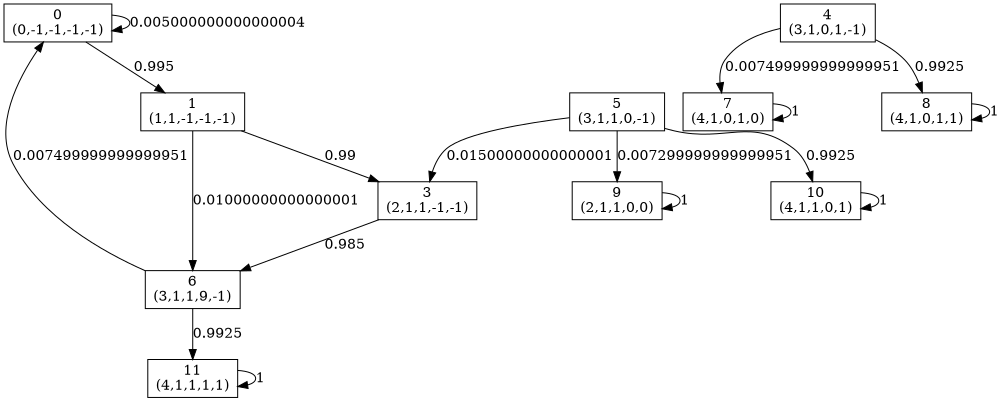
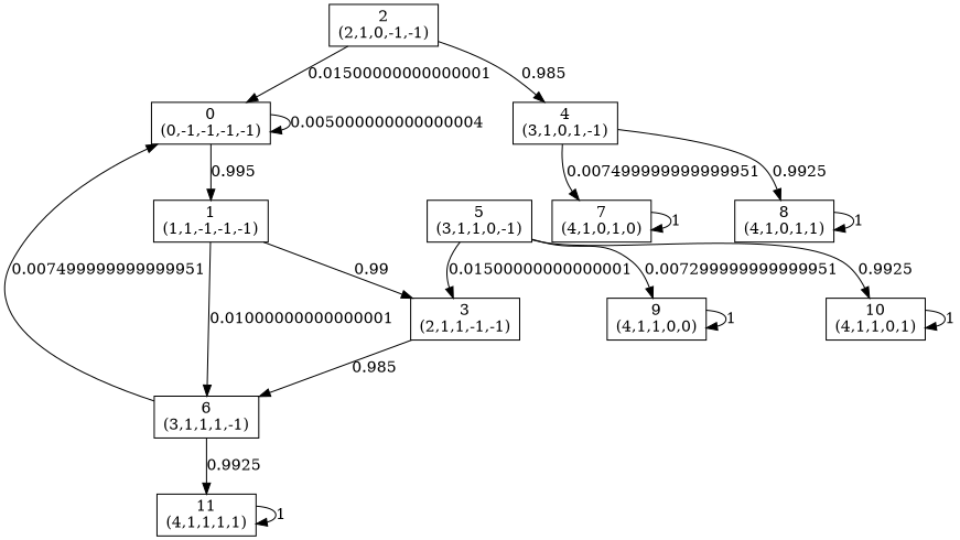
  digraph {
    node [shape=box]
    n1 [label="0\n(0,-1,-1,-1,-1)"]
    n2 [label="1\n(1,1,-1,-1,-1)"]
    n3 [label="3\n(2,1,1,-1,-1)"]
-   n4 [label="6\n(3,1,1,9,-1)"]
+   n4 [label="6\n(3,1,1,1,-1)"]
+   n5 [label="2\n(2,1,0,-1,-1)"]
    n6 [label="4\n(3,1,0,1,-1)"]
    n7 [label="7\n(4,1,0,1,0)"]
    n8 [label="8\n(4,1,0,1,1)"]
    n9 [label="5\n(3,1,1,0,-1)"]
-   n10 [label="9\n(2,1,1,0,0)"]
+   n10 [label="9\n(4,1,1,0,0)"]
    n11 [label="10\n(4,1,1,0,1)"]
    n12 [label="11\n(4,1,1,1,1)"]
    n1 -> n1 [label=0.005000000000000004]
    n1 -> n2 [label=0.995]
    n2 -> n3 [label=0.99]
    n2 -> n4 [label=0.01000000000000001]
    n3 -> n4 [label=0.985]
    n4 -> n1 [label=0.007499999999999951]
    n4 -> n12 [label=0.9925]
+   n5 -> n1 [label=0.01500000000000001]
+   n5 -> n6 [label=0.985]
    n6 -> n7 [label=0.007499999999999951]
    n6 -> n8 [label=0.9925]
    n7 -> n7 [label=1]
    n8 -> n8 [label=1]
    n9 -> n3 [label=0.01500000000000001]
    n9 -> n10 [label=0.007299999999999951]
    n9 -> n11 [label=0.9925]
    n10 -> n10 [label=1]
    n11 -> n11 [label=1]
    n12 -> n12 [label=1]
  }
